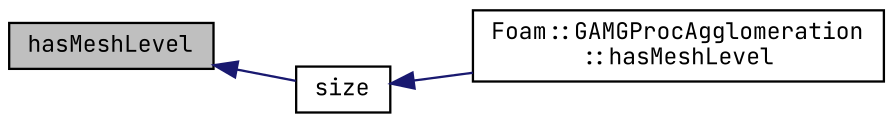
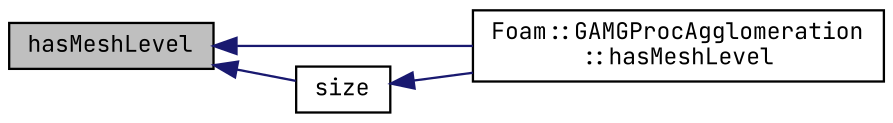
  digraph {
    fontname="JetBrains Mono"
    rankdir=LR
    node [color=black fontname="JetBrains Mono" fontsize=10 shape=record]
    edge [color=midnightblue dir=back fontname="JetBrains Mono" fontsize=10 labelfontname=Helvetica labelfontsize=10 style=solid]
    n1 [fillcolor=grey75 fontcolor=black height=0.2 label=hasMeshLevel style=filled width=0.4]
    n2 [height=0.2 label="Foam::GAMGProcAgglomeration\l::hasMeshLevel" width=0.4]
    n3 [height=0.2 label=size width=0.4]
+   n1 -> n2
    n1 -> n3
    n3 -> n2
  }
